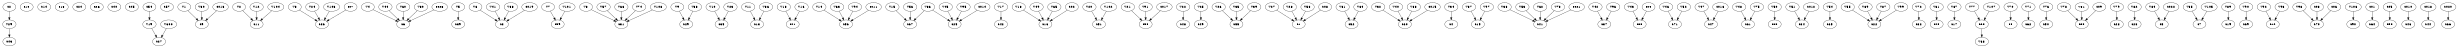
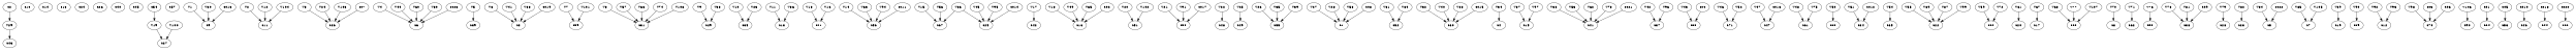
  strict digraph {
    edge [weight=1]
    c2
    v29
    c43
    c10
    c14
    c18
    c24
    c26
    c40
    c45
    c54
    v19
    c27
    c57
    v1
    c9
    v2
    c11
    v3
    c36
    v4
    c6
    v5
    c39
    v6
    c3
    v7
    c59
    v8
    c31
    v9
    c29
    v10
    c35
    v11
    c13
    v12
    v13
    c21
    v14
    c56
    v15
    c67
    v16
    v17
    c42
    v18
    c16
    v20
    c51
    v21
    c58
    v22
    c48
    v23
    v24
    v25
    c49
    v26
    c55
    v27
    c1
    v28
    v30
    v31
    c52
    v32
    c60
    v33
    v34
    c4
    v35
    v36
    v37
    c15
    v38
    c41
    v39
    v40
    v41
    v42
    c37
    v43
    c33
    v44
    v45
    c25
    v46
    c71
    v47
    c47
    v48
    c61
    v49
    v50
    c63
    v51
    c34
    v52
    v53
    v54
    c65
    v55
    c22
    v56
    v57
    v58
+   v59
    c32
    v60
    v61
    c20
    v62
    v63
    v64
    v65
    v66
    v67
    c17
    v68
    c68
    v69
    v70
    c8
    v71
    c62
    v72
    v73
    v74
    v75
    v76
    c50
    v77
    v78
    c38
    v79
    c28
    v80
    v81
    v82
    c23
    v83
    v84
    c5
    v85
    c7
    v86
    v87
    v88
    v89
    c19
    v90
    c69
    v91
    v92
    c12
    v93
    v94
    v95
    v96
    v97
    v98
    c70
    v99
-   v100 [label=v600]
+   v100
    v101
    v102
    v103
    v104
    v105
    n171 [label=c90]
    v106
    v107
    v108
    co1
    c64
    co2
    co3
    co4
    co5
    c53
    co6
    co7
    co8
    co9
    co10
    c46
    co11
    co12
    co13
    co14
    co15
    co16
    co17
    co18
    c44
    co19
    co20
    c66
    co21
    co22
    co23
    c2 -> v29
    v29 -> c43
    c54 -> v19
    v19 -> c27
    v1 -> c9
    v2 -> c11
    v3 -> c36
    v4 -> c6
    v5 -> c39
    v6 -> c3
    v7 -> c59
    v8 -> c31
    v9 -> c29
    v10 -> c35
    v11 -> c13
    v12 -> c11
    v13 -> c21
    v14 -> c56
    v15 -> c67
    v16 -> c21
    v17 -> c42
    v18 -> c16
    v20 -> c51
    v21 -> c58
    v22 -> c48
    v23 -> c35
    v24 -> c36
    v25 -> c49
    v26 -> c55
    v27 -> c1
    v28 -> c1
    v30 -> c9
    v31 -> c52
    v32 -> c60
    v33 -> c29
    v34 -> c4
    v35 -> c55
    v36 -> c13
    v37 -> c15
    v38 -> c41
    v39 -> c55
    v40 -> c60
    v41 -> c3
    v42 -> c37
    v43 -> c33
    v44 -> c6
    v45 -> c25
    v46 -> c71
    v47 -> c47
    v48 -> c61
    v49 -> c16
    v50 -> c63
    v51 -> c34
    v52 -> c71
    v53 -> c41
    v54 -> c65
    v55 -> c22
    v56 -> c67
    v57 -> c31
    v58 -> c1
+   v59 -> c32
    v60 -> c6
    v61 -> c20
    v62 -> c41
    v63 -> c56
    v64 -> c52
    v65 -> c16
    v66 -> c31
    v67 -> c17
-   c68 -> v68
+   v68 -> c68
    v69 -> c22
    v70 -> c8
    v71 -> c62
    v72 -> c32
    v73 -> c41
    v74 -> c31
    v75 -> c61
    v76 -> c50
    v77 -> c68
    v78 -> c38
    v79 -> c28
    v80 -> c6
    v81 -> c38
    v82 -> c23
    v83 -> c60
    v84 -> c5
    v85 -> c7
    v86 -> c67
    v86 -> c25
    v87 -> c22
    v88 -> c3
    v89 -> c19
    v90 -> c69
    v91 -> c58
    v92 -> c12
    v93 -> c12
    v94 -> c56
    v95 -> c25
    v96 -> c37
    v97 -> c15
    v98 -> c70
    v99 -> c22
    v100 -> c27
    v101 -> c59
    v102 -> c51
    v103 -> c36
    v104 -> c11
    v105 -> c7
    v106 -> n171
    v107 -> c68
    v108 -> c31
    co1 -> c64
    co2 -> c16
    co3 -> c70
    co4 -> c33
    co5 -> c53
    co6 -> c70
    co7 -> c36
    co8 -> c1
    co9 -> c38
    co10 -> c46
    co11 -> c56
    co12 -> c34
    co13 -> c9
    co14 -> c25
    co15 -> c60
    co16 -> c47
    co17 -> c58
    co18 -> c44
    co19 -> c3
    co20 -> c66
    co21 -> c41
    co22 -> c5
    co23 -> c6
  }
